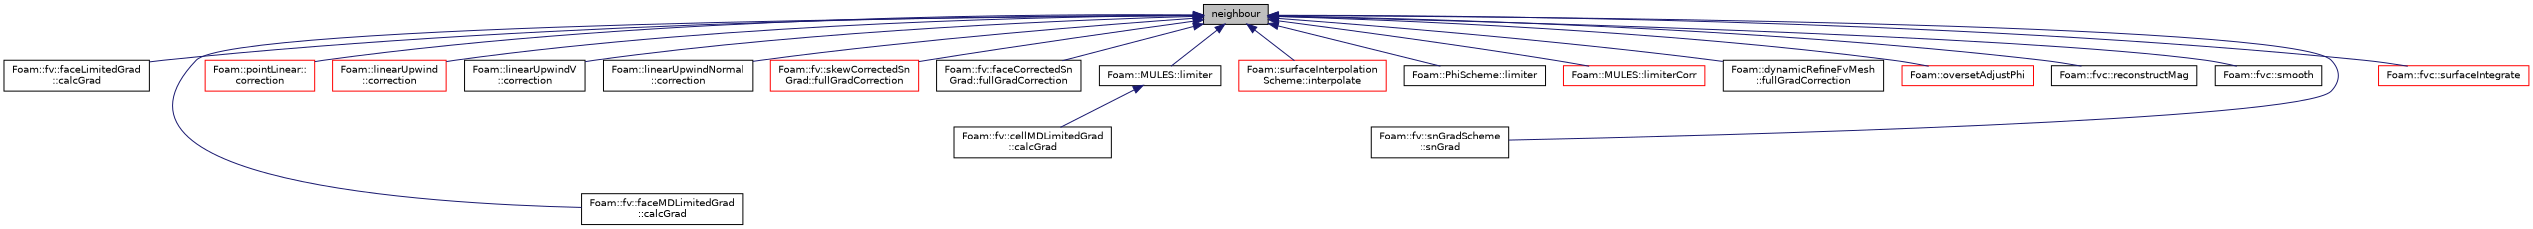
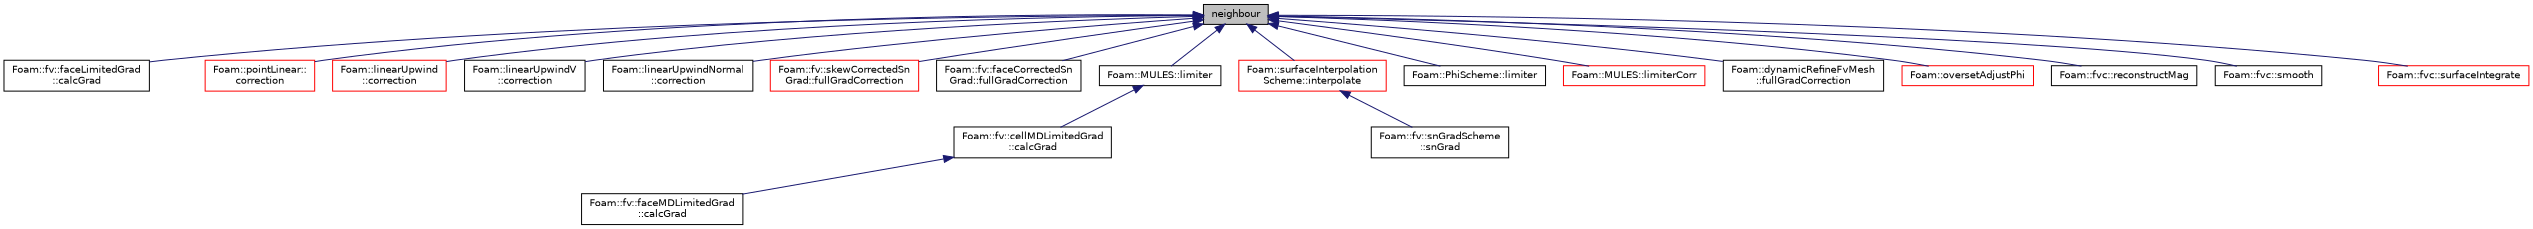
  digraph {
    rankdir=TB
    node [color=black fontname=Helvetica fontsize=10 shape=record]
    edge [color=midnightblue dir=back fontname=Helvetica fontsize=10 labelfontname=Helvetica labelfontsize=10 style=solid]
    n1 [fillcolor=grey75 fontcolor=black height=0.2 label=neighbour style=filled width=0.4]
    n2 [height=0.2 label="Foam::fv::faceLimitedGrad\l::calcGrad" width=0.4]
    n3 [height=0.2 label="Foam::fv::faceMDLimitedGrad\l::calcGrad" width=0.4]
    n4 [color=red height=0.2 label="Foam::pointLinear::\lcorrection" width=0.4]
    n5 [color=red height=0.2 label="Foam::linearUpwind\l::correction" width=0.4]
    n6 [height=0.2 label="Foam::linearUpwindV\l::correction" width=0.4]
    n7 [height=0.2 label="Foam::linearUpwindNormal\l::correction" width=0.4]
    n8 [color=red height=0.2 label="Foam::fv::skewCorrectedSn\lGrad::fullGradCorrection" width=0.4]
    n9 [height=0.2 label="Foam::fv::faceCorrectedSn\lGrad::fullGradCorrection" width=0.4]
    n10 [color=red height=0.2 label="Foam::surfaceInterpolation\lScheme::interpolate" width=0.4]
    n11 [height=0.2 label="Foam::MULES::limiter" width=0.4]
    n12 [height=0.2 label="Foam::PhiScheme::limiter" width=0.4]
    n13 [color=red height=0.2 label="Foam::MULES::limiterCorr" width=0.4]
    n14 [height=0.2 label="Foam::dynamicRefineFvMesh\l::fullGradCorrection" width=0.4]
    n15 [color=red height=0.2 label="Foam::oversetAdjustPhi" width=0.4]
    n16 [height=0.2 label="Foam::fvc::reconstructMag" width=0.4]
    n17 [height=0.2 label="Foam::fvc::smooth" width=0.4]
    n18 [height=0.2 label="Foam::fv::snGradScheme\l::snGrad" width=0.4]
    n19 [color=red height=0.2 label="Foam::fvc::surfaceIntegrate" width=0.4]
    n20 [height=0.2 label="Foam::fv::cellMDLimitedGrad\l::calcGrad" width=0.4]
    n1 -> n2
-   n1 -> n3
+   n20 -> n3
    n1 -> n4
    n1 -> n5
    n1 -> n6
    n1 -> n7
    n1 -> n8
    n1 -> n9
    n1 -> n10
    n1 -> n11
    n1 -> n12
    n1 -> n13
    n1 -> n14
    n1 -> n15
    n1 -> n16
    n1 -> n17
-   n1 -> n18
+   n10 -> n18
    n1 -> n19
    n11 -> n20
  }
